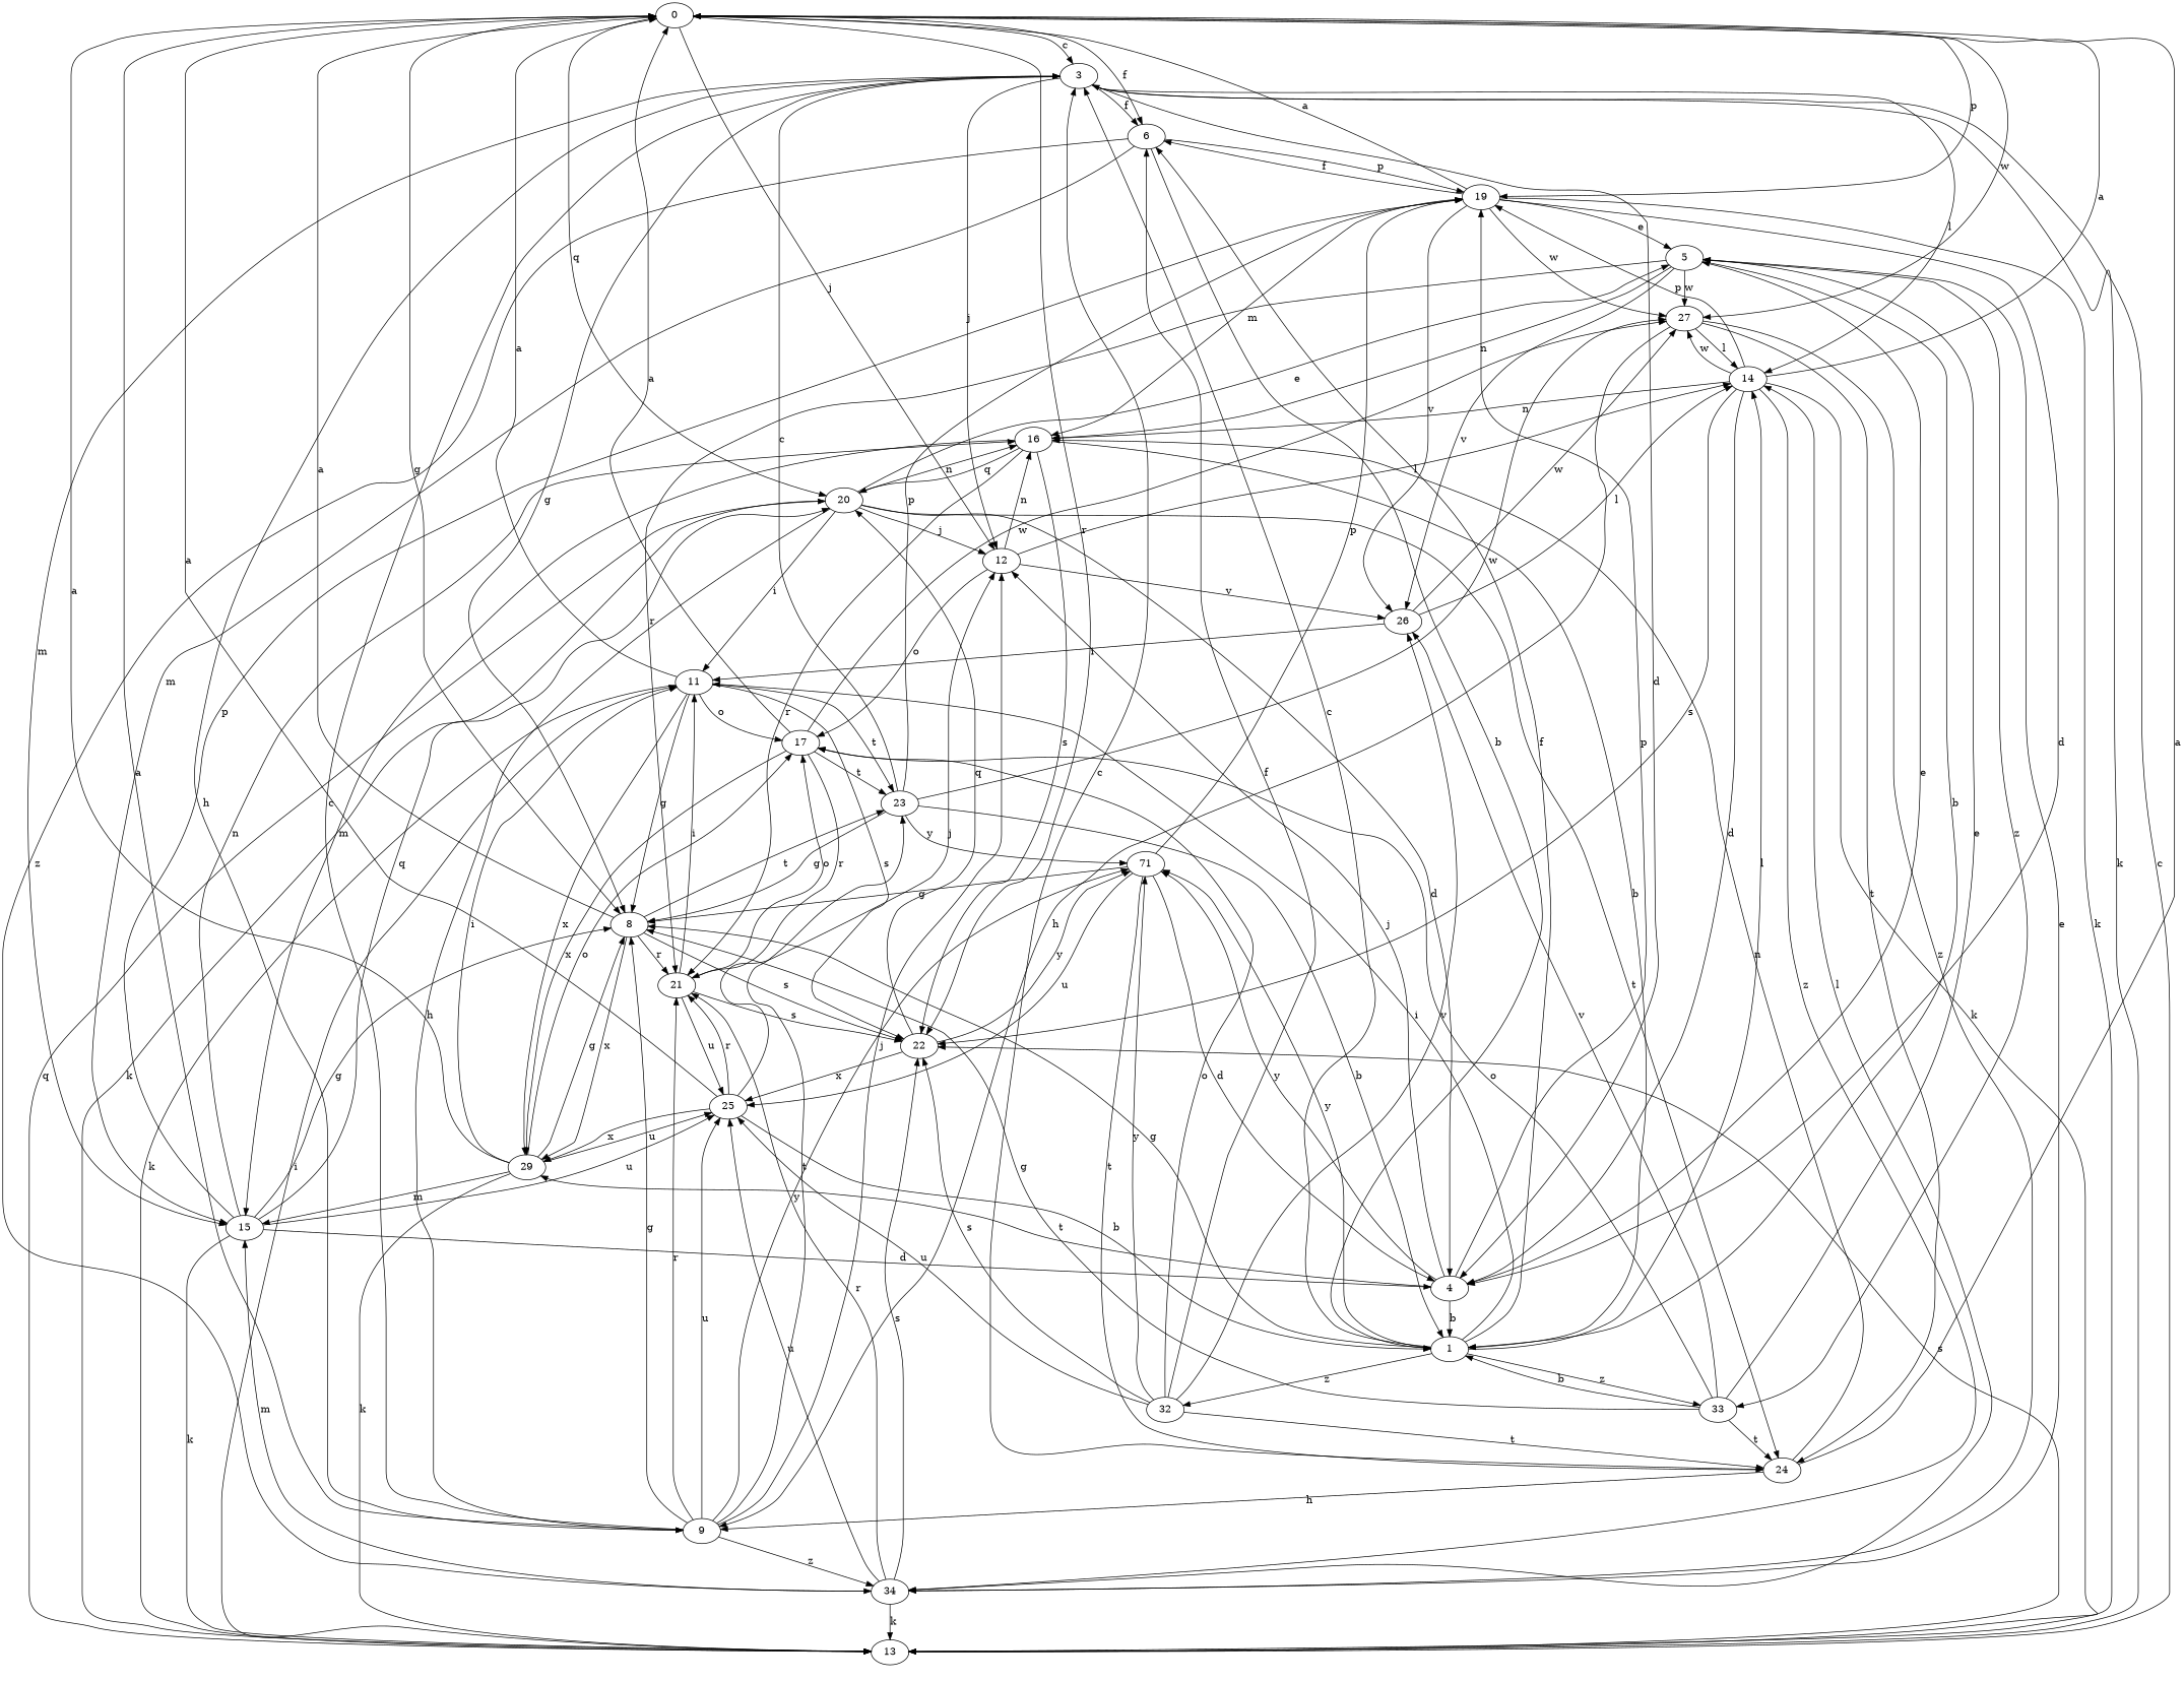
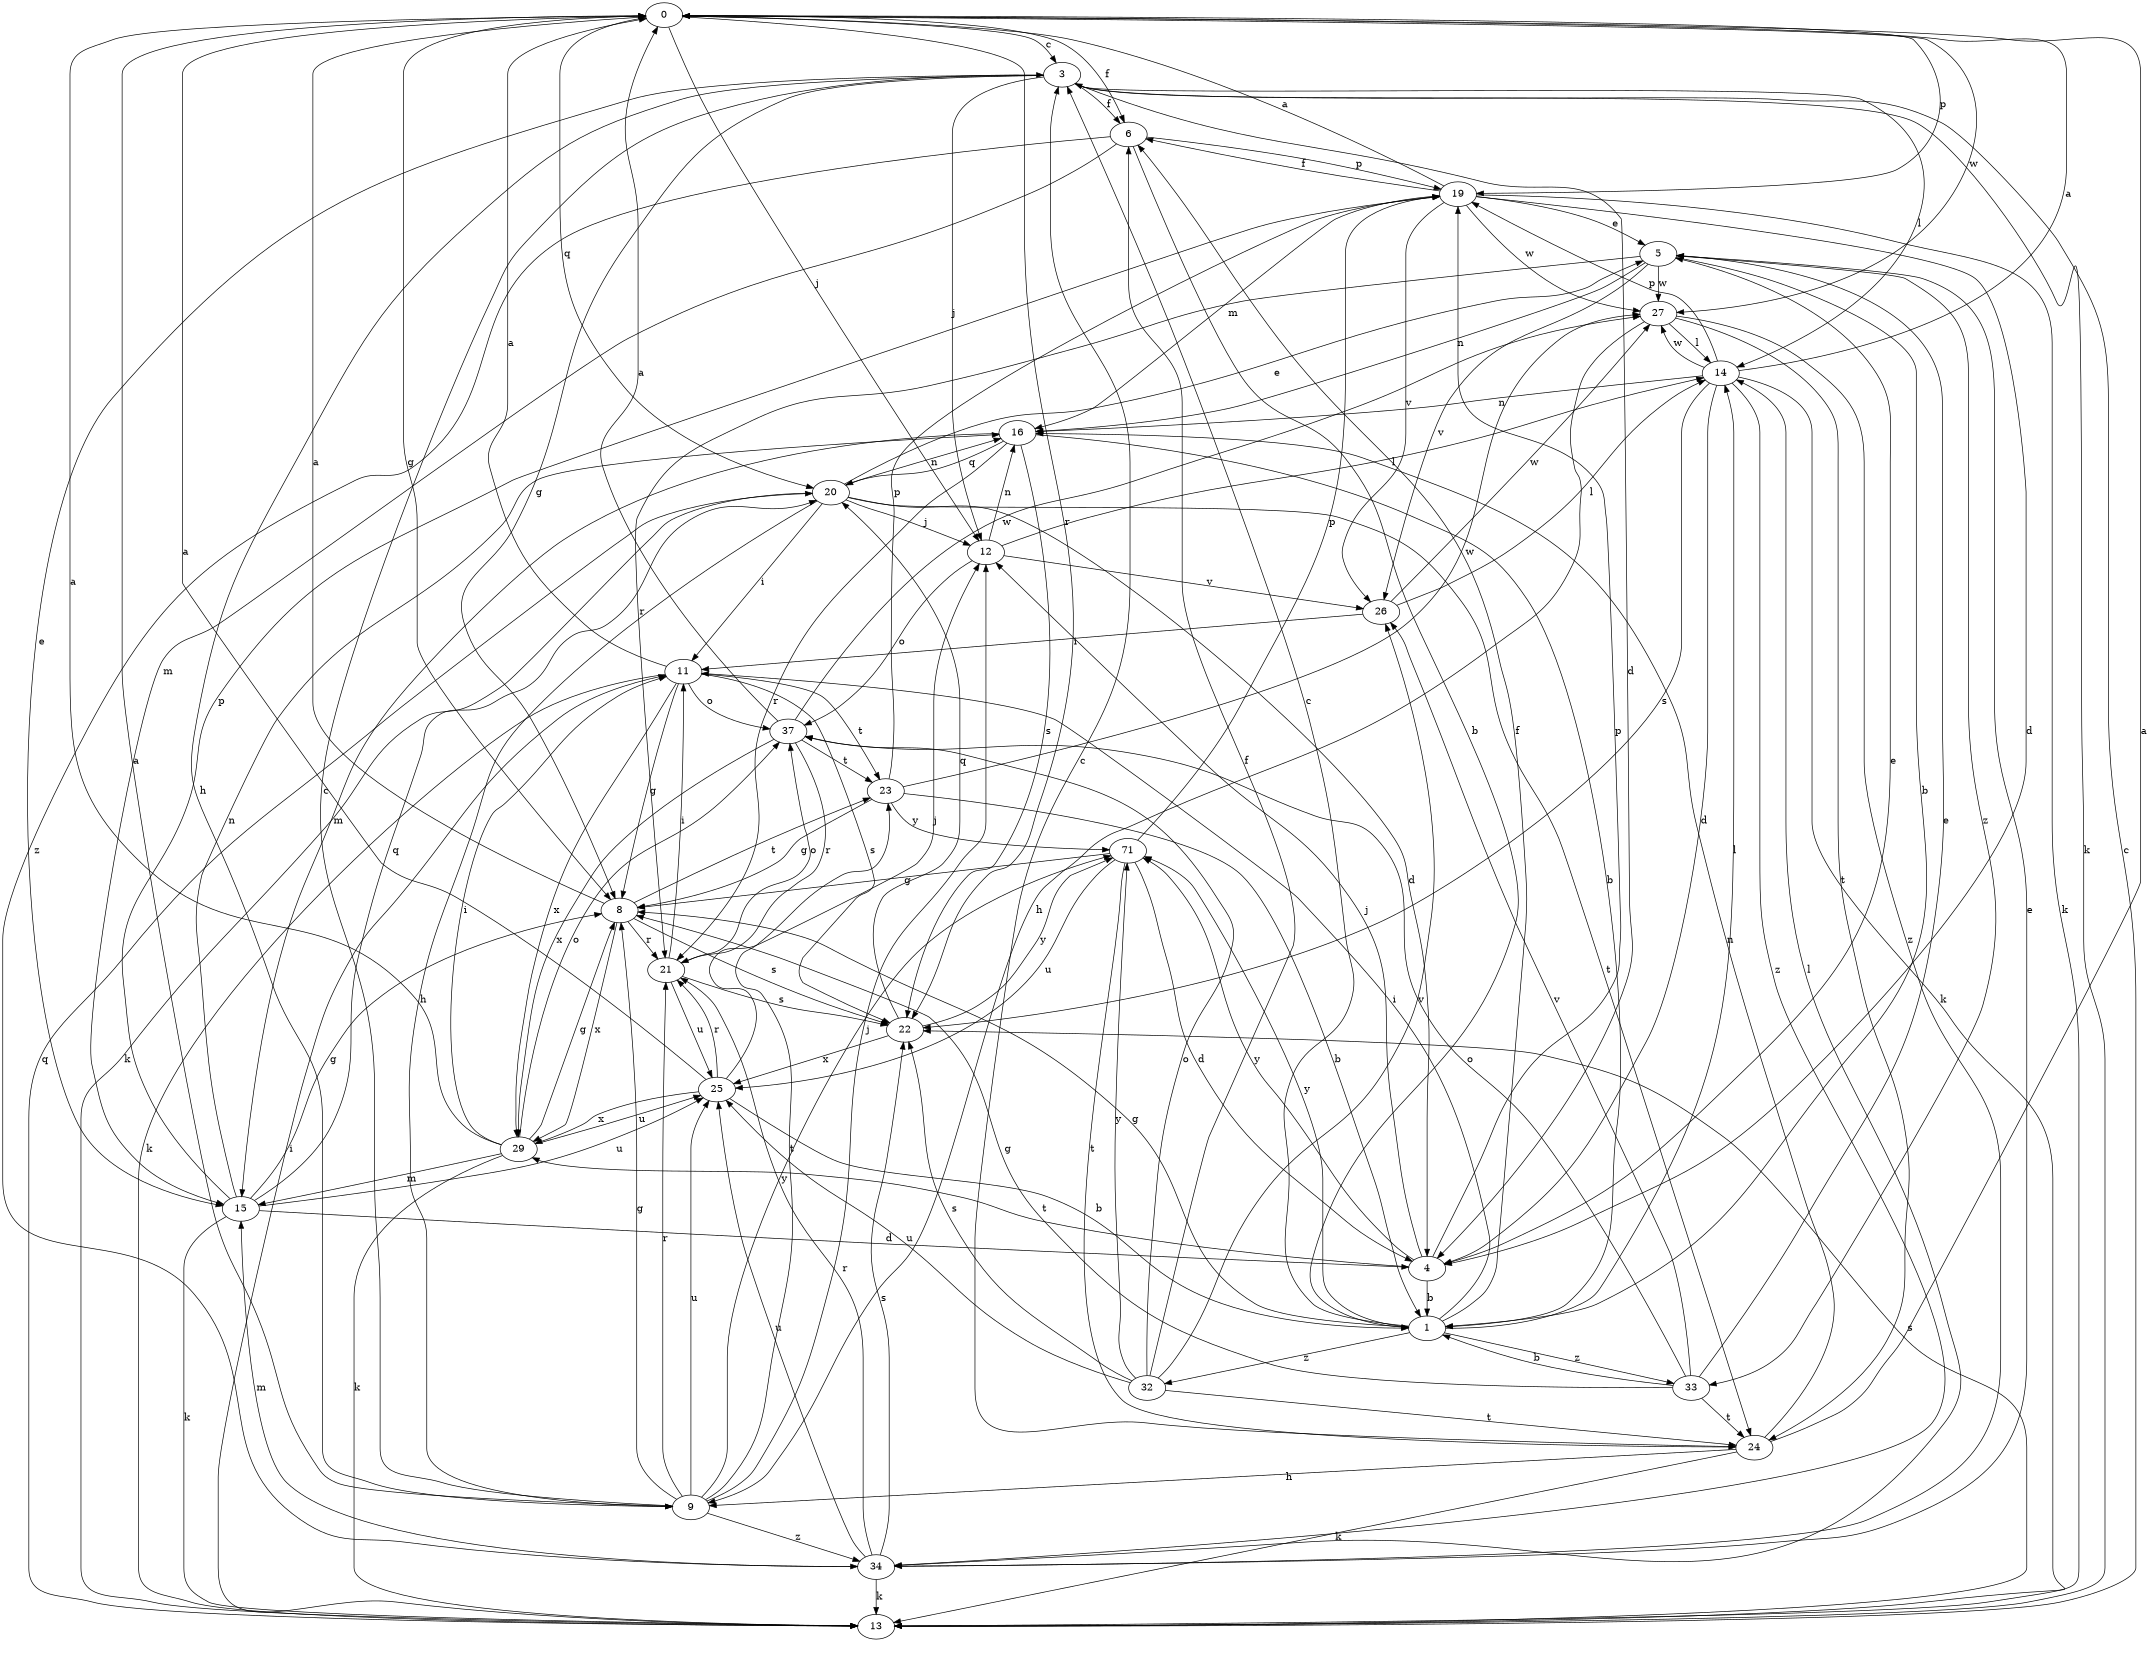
  strict digraph {
    0
    3
    6
    8
    12
    19
    20
    22
    27
    14
    4
    9
    13
    15
    1
    34
    29
    21
    23
-   17
+   17 [label=37]
    16
    26
    5
    11
    24
    n26 [label=71]
    25
    32
    33
    0 -> 3 [label=c]
    0 -> 6 [label=f]
    0 -> 8 [label=g]
    0 -> 12 [label=j]
    0 -> 19 [label=p]
    0 -> 20 [label=q]
    0 -> 22 [label=r]
    0 -> 27 [label=w]
    3 -> 6 [label=f]
    3 -> 8 [label=g]
    3 -> 12 [label=j]
    3 -> 14 [label=l]
    3 -> 4 [label=d]
    3 -> 9 [label=h]
    3 -> 13 [label=k]
-   3 -> 15 [label=m]
+   3 -> 15 [label=e]
    6 -> 19 [label=p]
    6 -> 15 [label=m]
    6 -> 1 [label=b]
    6 -> 34 [label=z]
    8 -> 0 [label=a]
    8 -> 22 [label=s]
    8 -> 29 [label=x]
    8 -> 21 [label=r]
    8 -> 23 [label=t]
    12 -> 14 [label=l]
    12 -> 17 [label=o]
    12 -> 16 [label=n]
    12 -> 26 [label=v]
    19 -> 0 [label=a]
    19 -> 6 [label=f]
    19 -> 27 [label=w]
    19 -> 4 [label=d]
    19 -> 13 [label=k]
    19 -> 16 [label=m]
    19 -> 26 [label=v]
    19 -> 5 [label=e]
    20 -> 12 [label=j]
    20 -> 4 [label=d]
    20 -> 9 [label=h]
    20 -> 13 [label=k]
    20 -> 16 [label=n]
    20 -> 5 [label=e]
    20 -> 11 [label=i]
    20 -> 24 [label=t]
    22 -> 20 [label=q]
    22 -> n26 [label=y]
    22 -> 25 [label=x]
    27 -> 14 [label=l]
    27 -> 9 [label=h]
    27 -> 34 [label=z]
    27 -> 24 [label=t]
    14 -> 0 [label=a]
    14 -> 19 [label=p]
    14 -> 22 [label=s]
    14 -> 27 [label=w]
    14 -> 4 [label=d]
    14 -> 13 [label=k]
    14 -> 34 [label=z]
    14 -> 16 [label=n]
    4 -> 12 [label=j]
    4 -> 19 [label=p]
    4 -> 1 [label=b]
    4 -> 29 [label=t]
    4 -> 5 [label=e]
    4 -> n26 [label=y]
    9 -> 0 [label=a]
    9 -> 3 [label=c]
    9 -> 8 [label=g]
    9 -> 12 [label=j]
    9 -> 34 [label=z]
    9 -> 21 [label=r]
    9 -> 23 [label=t]
    9 -> n26 [label=y]
    9 -> 25 [label=u]
    13 -> 3 [label=c]
    13 -> 20 [label=q]
    13 -> 22 [label=s]
    13 -> 11 [label=i]
    15 -> 8 [label=g]
    15 -> 19 [label=p]
    15 -> 20 [label=q]
    15 -> 4 [label=d]
    15 -> 13 [label=k]
    15 -> 16 [label=n]
    15 -> 25 [label=u]
    1 -> 3 [label=c]
    1 -> 6 [label=f]
    1 -> 8 [label=g]
    1 -> 14 [label=l]
    1 -> 11 [label=i]
    1 -> n26 [label=y]
    1 -> 32 [label=z]
    1 -> 33 [label=z]
    34 -> 22 [label=s]
    34 -> 14 [label=l]
    34 -> 13 [label=k]
    34 -> 15 [label=m]
    34 -> 21 [label=r]
    34 -> 5 [label=e]
    34 -> 25 [label=u]
    29 -> 0 [label=a]
    29 -> 8 [label=g]
    29 -> 13 [label=k]
    29 -> 15 [label=m]
    29 -> 17 [label=o]
    29 -> 11 [label=i]
    29 -> 25 [label=u]
    21 -> 22 [label=s]
    21 -> 17 [label=o]
    21 -> 11 [label=i]
    21 -> 25 [label=u]
-   23 -> 3 [label=c]
    23 -> 8 [label=g]
    23 -> 19 [label=p]
    23 -> 27 [label=w]
    23 -> 1 [label=b]
    23 -> n26 [label=y]
    17 -> 0 [label=a]
    17 -> 27 [label=w]
    17 -> 29 [label=x]
    17 -> 21 [label=r]
    17 -> 23 [label=t]
    16 -> 20 [label=q]
    16 -> 22 [label=s]
    16 -> 15 [label=m]
    16 -> 1 [label=b]
    16 -> 21 [label=r]
    26 -> 27 [label=w]
    26 -> 14 [label=l]
    26 -> 11 [label=i]
    5 -> 27 [label=w]
    5 -> 1 [label=b]
    5 -> 21 [label=r]
    5 -> 16 [label=n]
    5 -> 26 [label=v]
    5 -> 33 [label=z]
    11 -> 0 [label=a]
    11 -> 8 [label=g]
    11 -> 22 [label=s]
    11 -> 13 [label=k]
    11 -> 29 [label=x]
    11 -> 23 [label=t]
    11 -> 17 [label=o]
    24 -> 0 [label=a]
    24 -> 3 [label=c]
    24 -> 9 [label=h]
+   24 -> 13 [label=k]
    24 -> 16 [label=n]
    n26 -> 8 [label=g]
    n26 -> 19 [label=p]
    n26 -> 4 [label=d]
    n26 -> 24 [label=t]
    n26 -> 25 [label=u]
    25 -> 0 [label=a]
    25 -> 12 [label=j]
    25 -> 1 [label=b]
    25 -> 29 [label=x]
    25 -> 21 [label=r]
    32 -> 6 [label=f]
    32 -> 22 [label=s]
    32 -> 17 [label=o]
    32 -> 26 [label=v]
    32 -> 24 [label=t]
    32 -> n26 [label=y]
    32 -> 25 [label=u]
    33 -> 8 [label=g]
    33 -> 1 [label=b]
    33 -> 17 [label=o]
    33 -> 26 [label=v]
    33 -> 5 [label=e]
    33 -> 24 [label=t]
  }
